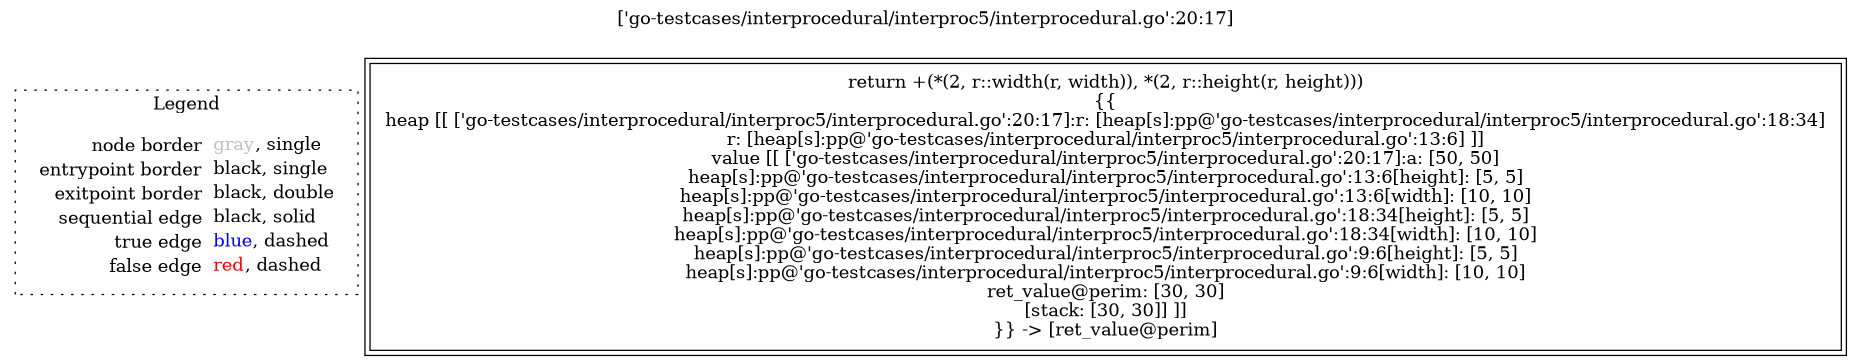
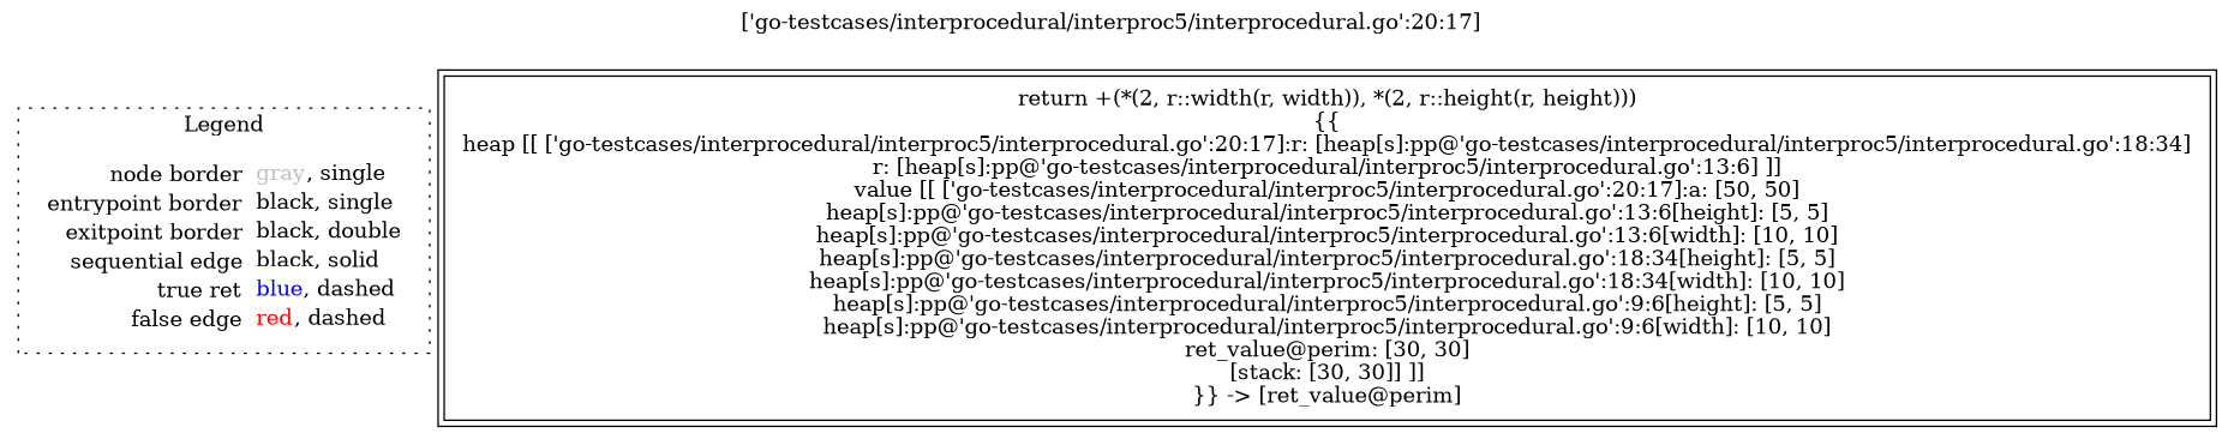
  digraph {
    label="['go-testcases/interprocedural/interproc5/interprocedural.go':20:17]"
    labelloc=t
-   n1 [label=<<table border="0" cellpadding="2" cellspacing="0" cellborder="0"><tr><td align="right">node border&nbsp;</td><td align="left"><font color="gray">gray</font>, single</td></tr><tr><td align="right">entrypoint border&nbsp;</td><td align="left"><font color="black">black</font>, single</td></tr><tr><td align="right">exitpoint border&nbsp;</td><td align="left"><font color="black">black</font>, double</td></tr><tr><td align="right">sequential edge&nbsp;</td><td align="left"><font color="black">black</font>, solid</td></tr><tr><td align="right">true edge&nbsp;</td><td align="left"><font color="blue">blue</font>, dashed</td></tr><tr><td align="right">false edge&nbsp;</td><td align="left"><font color="red">red</font>, dashed</td></tr></table>> shape=plaintext]
+   n1 [label=<<table border="0" cellpadding="2" cellspacing="0" cellborder="0"><tr><td align="right">node border&nbsp;</td><td align="left"><font color="gray">gray</font>, single</td></tr><tr><td align="right">entrypoint border&nbsp;</td><td align="left"><font color="black">black</font>, single</td></tr><tr><td align="right">exitpoint border&nbsp;</td><td align="left"><font color="black">black</font>, double</td></tr><tr><td align="right">sequential edge&nbsp;</td><td align="left"><font color="black">black</font>, solid</td></tr><tr><td align="right">true ret&nbsp;</td><td align="left"><font color="blue">blue</font>, dashed</td></tr><tr><td align="right">false edge&nbsp;</td><td align="left"><font color="red">red</font>, dashed</td></tr></table>> shape=plaintext]
    n2 [color=black label=<return +(*(2, r::width(r, width)), *(2, r::height(r, height)))<BR/>{{<BR/>heap [[ ['go-testcases/interprocedural/interproc5/interprocedural.go':20:17]:r: [heap[s]:pp@'go-testcases/interprocedural/interproc5/interprocedural.go':18:34]<BR/>r: [heap[s]:pp@'go-testcases/interprocedural/interproc5/interprocedural.go':13:6] ]]<BR/>value [[ ['go-testcases/interprocedural/interproc5/interprocedural.go':20:17]:a: [50, 50]<BR/>heap[s]:pp@'go-testcases/interprocedural/interproc5/interprocedural.go':13:6[height]: [5, 5]<BR/>heap[s]:pp@'go-testcases/interprocedural/interproc5/interprocedural.go':13:6[width]: [10, 10]<BR/>heap[s]:pp@'go-testcases/interprocedural/interproc5/interprocedural.go':18:34[height]: [5, 5]<BR/>heap[s]:pp@'go-testcases/interprocedural/interproc5/interprocedural.go':18:34[width]: [10, 10]<BR/>heap[s]:pp@'go-testcases/interprocedural/interproc5/interprocedural.go':9:6[height]: [5, 5]<BR/>heap[s]:pp@'go-testcases/interprocedural/interproc5/interprocedural.go':9:6[width]: [10, 10]<BR/>ret_value@perim: [30, 30]<BR/>[stack: [30, 30]] ]]<BR/>}} -&gt; [ret_value@perim]> peripheries=2 shape=rect]
    subgraph cluster_1 {
      label=Legend
      style=dotted
      n1
    }
  }
